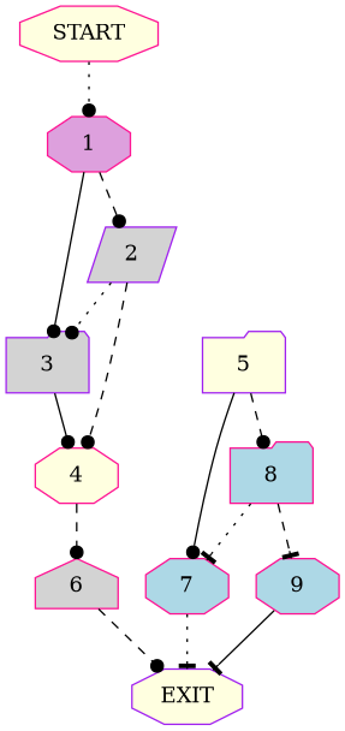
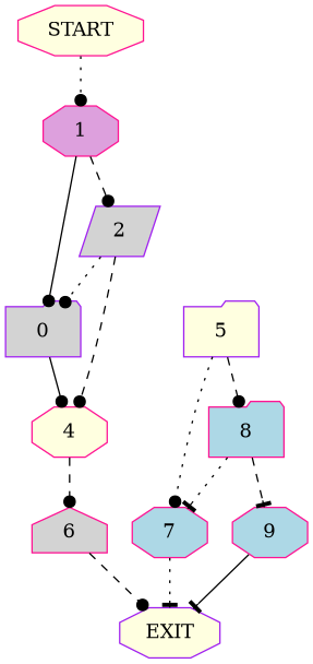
  digraph {
    node [color=deeppink fillcolor=lightyellow shape=octagon style=filled]
    edge [arrowhead=dot style=dashed]
    n1 [label=START]
    1 [fillcolor=plum]
    2 [color=purple fillcolor=lightgrey shape=parallelogram]
-   3 [color=purple fillcolor=lightgrey shape=folder]
+   3 [color=purple fillcolor=lightgrey shape=folder label=0]
    n5 [color=purple label=EXIT]
    4
    6 [fillcolor=lightgrey shape=house]
    5 [color=purple shape=folder]
    7 [fillcolor=lightblue]
    8 [fillcolor=lightblue shape=folder]
    9 [fillcolor=lightblue]
    n1 -> 1 [style=dotted]
    1 -> 2
    1 -> 3 [style=solid]
    2 -> 3 [style=dotted]
    2 -> 4
    3 -> 4 [style=solid]
    4 -> 6
    6 -> n5
-   5 -> 7 [style=solid]
+   5 -> 7 [style=dotted]
    5 -> 8
    7 -> n5 [arrowhead=tee style=dotted]
    8 -> 7 [arrowhead=tee style=dotted]
    8 -> 9 [arrowhead=tee]
    9 -> n5 [arrowhead=tee style=solid]
  }
